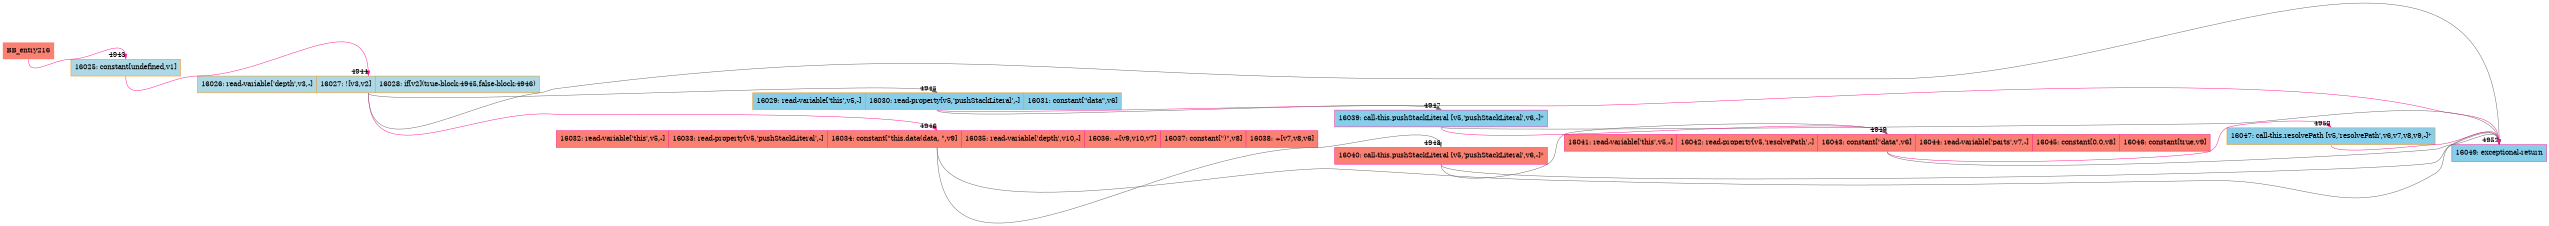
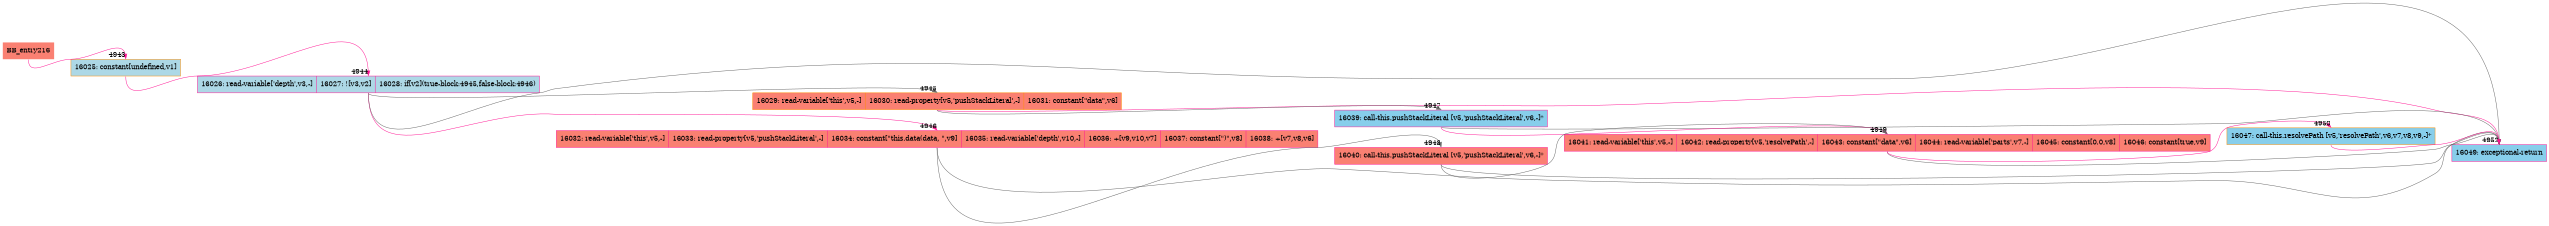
  digraph {
    rankdir=LR
    node [color=deeppink fillcolor=salmon shape=record style=filled]
    edge [color=gray40 headport=n tailport=s]
    n1 [color=darkorange label=BB_entry216 shape=none]
    n2 [color=darkorange fillcolor=lightblue label="{16025: constant[undefined,v1]}"]
-   n3 [color=darkorange fillcolor=lightblue label="{16026: read-variable['depth',v3,-]|16027: ![v3,v2]|16028: if[v2](true-block:4945,false-block:4946)}"]
-   n4 [color=darkorange fillcolor=skyblue label="{16029: read-variable['this',v5,-]|16030: read-property[v5,'pushStackLiteral',-]|16031: constant[\"data\",v6]}"]
+   n3 [fillcolor=lightblue label="{16026: read-variable['depth',v3,-]|16027: ![v3,v2]|16028: if[v2](true-block:4945,false-block:4946)}"]
+   n4 [color=darkorange label="{16029: read-variable['this',v5,-]|16030: read-property[v5,'pushStackLiteral',-]|16031: constant[\"data\",v6]}"]
    n5 [label="{16032: read-variable['this',v5,-]|16033: read-property[v5,'pushStackLiteral',-]|16034: constant[\"this.data(data, \",v9]|16035: read-variable['depth',v10,-]|16036: +[v9,v10,v7]|16037: constant[\")\",v8]|16038: +[v7,v8,v6]}"]
    n6 [fillcolor=skyblue label="{16049: exceptional-return}"]
    n7 [fillcolor=skyblue label="{16039: call-this.pushStackLiteral [v5,'pushStackLiteral',v6,-]*}"]
    n8 [label="{16040: call-this.pushStackLiteral [v5,'pushStackLiteral',v6,-]*}"]
    n9 [label="{16041: read-variable['this',v5,-]|16042: read-property[v5,'resolvePath',-]|16043: constant[\"data\",v6]|16044: read-variable['parts',v7,-]|16045: constant[0.0,v8]|16046: constant[true,v9]}"]
    n10 [color=darkorange fillcolor=skyblue label="{16047: call-this.resolvePath [v5,'resolvePath',v6,v7,v8,v9,-]*}"]
    n1 -> n2 [color=deeppink headlabel="    4943"]
    n2 -> n3 [color=deeppink headlabel="      4944"]
    n3 -> n4 [headlabel="      4945"]
    n3 -> n5 [color=deeppink headlabel="      4946"]
    n3 -> n6 [headlabel="      4952"]
    n4 -> n6 [color=deeppink]
    n4 -> n7 [headlabel="      4947"]
    n5 -> n6
    n5 -> n8 [headlabel="      4948"]
    n7 -> n6
    n7 -> n9 [color=deeppink headlabel="      4949"]
    n8 -> n6
    n8 -> n9
    n9 -> n6
    n9 -> n10 [color=deeppink headlabel="      4950"]
    n10 -> n6 [color=deeppink]
  }
